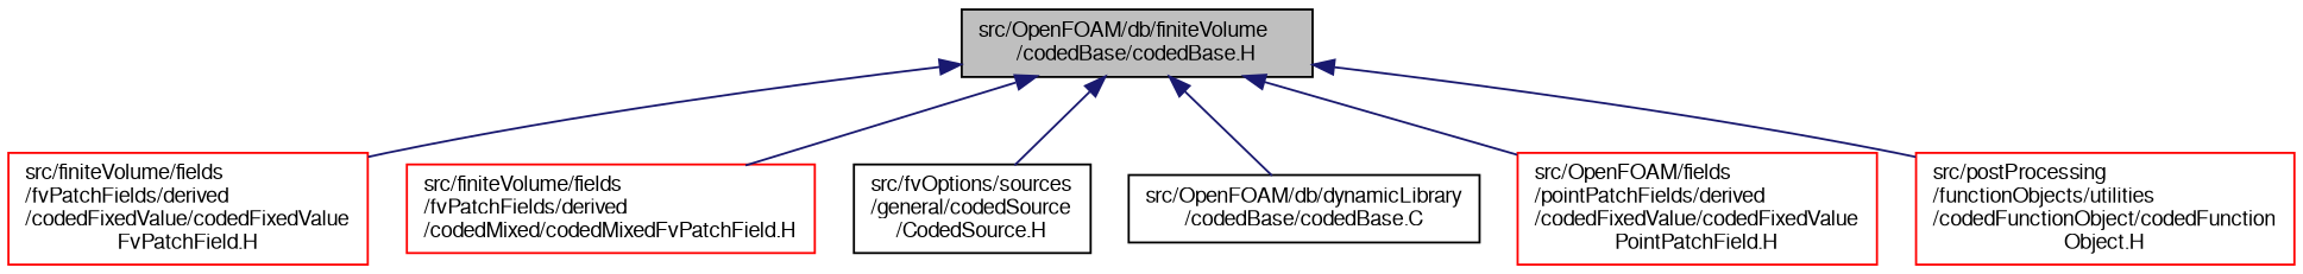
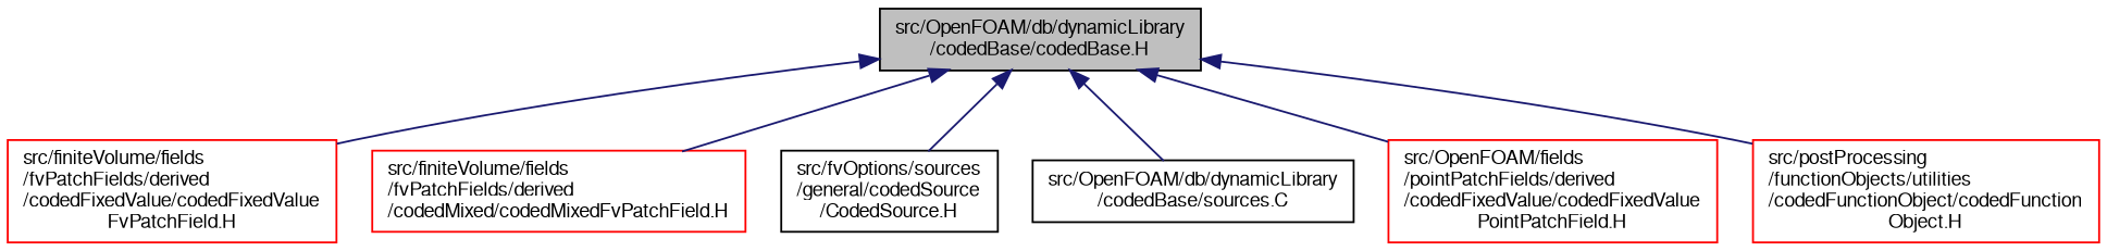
  digraph {
    node [color=red fontname=FreeSans fontsize=10 shape=record]
    edge [color=midnightblue dir=back fontname=FreeSans fontsize=10 labelfontname=FreeSans labelfontsize=10 style=solid]
-   n1 [color=black fillcolor=grey75 fontcolor=black height=0.2 label="src/OpenFOAM/db/finiteVolume\l/codedBase/codedBase.H" style=filled width=0.4]
+   n1 [color=black fillcolor=grey75 fontcolor=black height=0.2 label="src/OpenFOAM/db/dynamicLibrary\l/codedBase/codedBase.H" style=filled width=0.4]
    n2 [height=0.2 label="src/finiteVolume/fields\l/fvPatchFields/derived\l/codedFixedValue/codedFixedValue\lFvPatchField.H" width=0.4]
    n3 [height=0.2 label="src/finiteVolume/fields\l/fvPatchFields/derived\l/codedMixed/codedMixedFvPatchField.H" width=0.4]
    n4 [color=black height=0.2 label="src/fvOptions/sources\l/general/codedSource\l/CodedSource.H" width=0.4]
-   n5 [color=black height=0.2 label="src/OpenFOAM/db/dynamicLibrary\l/codedBase/codedBase.C" width=0.4]
+   n5 [color=black height=0.2 label="src/OpenFOAM/db/dynamicLibrary\l/codedBase/sources.C" width=0.4]
    n6 [height=0.2 label="src/OpenFOAM/fields\l/pointPatchFields/derived\l/codedFixedValue/codedFixedValue\lPointPatchField.H" width=0.4]
    n7 [height=0.2 label="src/postProcessing\l/functionObjects/utilities\l/codedFunctionObject/codedFunction\lObject.H" width=0.4]
    n1 -> n2
    n1 -> n3
    n1 -> n4
    n1 -> n5
    n1 -> n6
    n1 -> n7
  }
